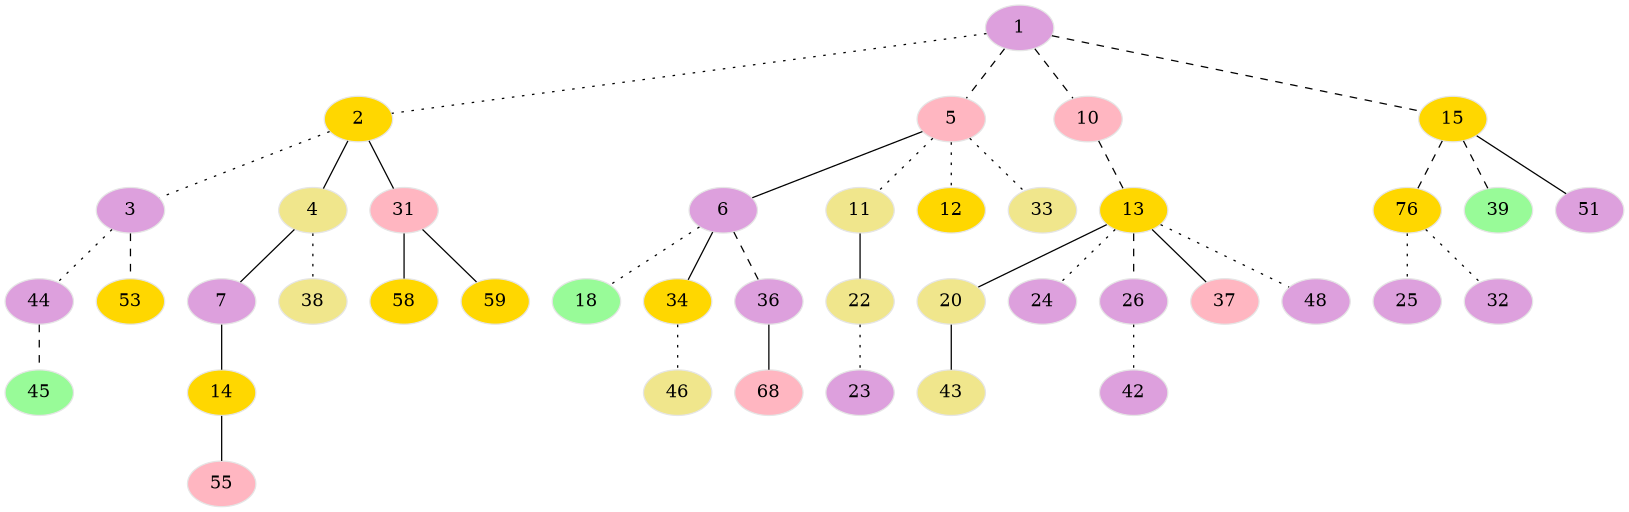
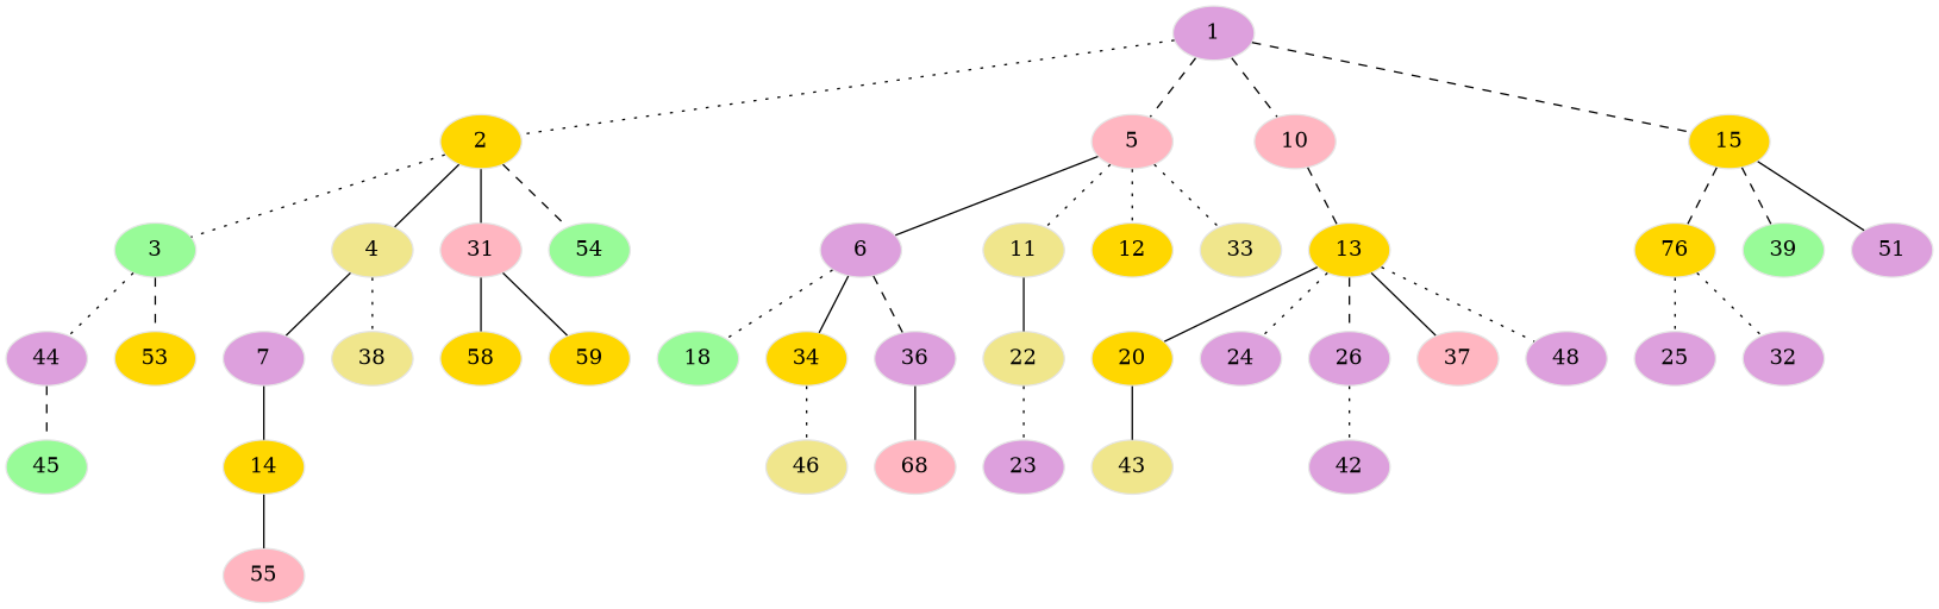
  graph {
    node [color=gray90 fillcolor=plum style=filled]
    edge [style=dotted]
    1 [super="+8"]
    2 [fillcolor=gold super="+57"]
    5 [fillcolor=lightpink super="+28"]
    10 [fillcolor=lightpink]
    15 [fillcolor=gold super="+30"]
-   3 [super="+17"]
+   3 [fillcolor=palegreen super="+17"]
    4 [fillcolor=khaki super="+19"]
    31 [fillcolor=lightpink super="+56"]
+   54 [fillcolor=palegreen]
    6 [super="+9"]
    11 [fillcolor=khaki]
    12 [fillcolor=gold]
    33 [fillcolor=khaki super="+50"]
    13 [fillcolor=gold super="+21"]
    n15 [fillcolor=gold label=76 super="+27"]
    39 [fillcolor=palegreen]
    51
    44 [super="+47"]
    53 [fillcolor=gold]
    7
    38 [fillcolor=khaki]
    58 [fillcolor=gold]
    59 [fillcolor=gold]
    45 [fillcolor=palegreen]
    14 [fillcolor=gold super="+40"]
    18 [fillcolor=palegreen]
    34 [fillcolor=gold]
    36
    22 [fillcolor=khaki super="+49"]
    46 [fillcolor=khaki]
    n31 [fillcolor=lightpink label=68]
    55 [fillcolor=lightpink]
-   20 [fillcolor=khaki super="+35"]
+   20 [fillcolor=gold super="+35"]
    24
    26 [super="+29"]
    37 [fillcolor=lightpink super="+41"]
    48
    23
    43 [fillcolor=khaki]
    42 [super="+52"]
    25
    32
    1 -- 2
    1 -- 5 [style=dashed]
    1 -- 10 [style=dashed]
    1 -- 15 [style=dashed]
    2 -- 3
    2 -- 4 [style=solid]
    2 -- 31 [style=solid]
+   2 -- 54 [style=dashed]
    5 -- 6 [style=solid]
    5 -- 11
    5 -- 12
    5 -- 33
    10 -- 13 [style=dashed]
    15 -- n15 [style=dashed]
    15 -- 39 [style=dashed]
    15 -- 51 [style=solid]
    3 -- 44
    3 -- 53 [style=dashed]
    4 -- 7 [style=solid]
    4 -- 38
    31 -- 58 [style=solid]
    31 -- 59 [style=solid]
    6 -- 18
    6 -- 34 [style=solid]
    6 -- 36 [style=dashed]
    11 -- 22 [style=solid]
    13 -- 20 [style=solid]
    13 -- 24
    13 -- 26 [style=dashed]
    13 -- 37 [style=solid]
    13 -- 48
    n15 -- 25
    n15 -- 32
    44 -- 45 [style=dashed]
    7 -- 14 [style=solid]
    14 -- 55 [style=solid]
    34 -- 46
    36 -- n31 [style=solid]
    22 -- 23
    20 -- 43 [style=solid]
    26 -- 42
  }
